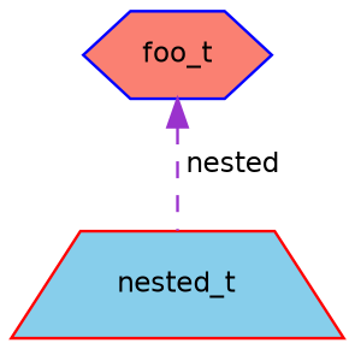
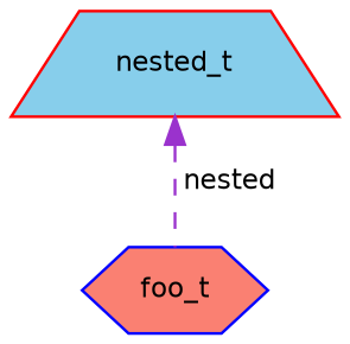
  digraph {
    node [fontname=Helvetica fontsize=10 style=filled]
    n1 [color=blue fillcolor=salmon fontcolor=black height=0.2 label=foo_t shape=hexagon width=0.4]
    n2 [color=red fillcolor=skyblue height=0.2 label=nested_t shape=trapezium width=0.4]
-   n1 -> n2 [color=darkorchid3 dir=back fontname=Helvetica fontsize=10 label=" nested" labelfontname=Helvetica labelfontsize=10 style=dashed]
+   n2 -> n1 [color=darkorchid3 dir=back fontname=Helvetica fontsize=10 label=" nested" labelfontname=Helvetica labelfontsize=10 style=dashed]
  }
